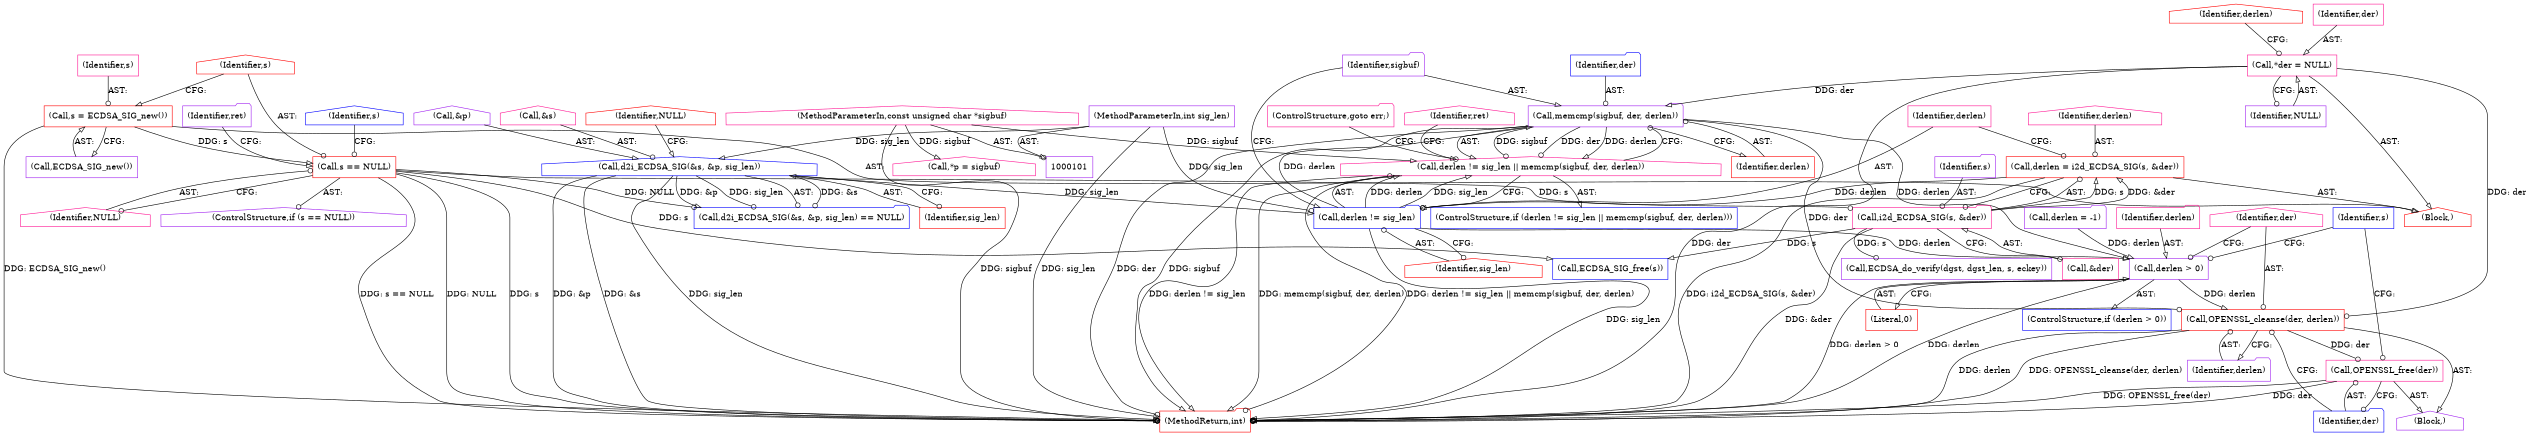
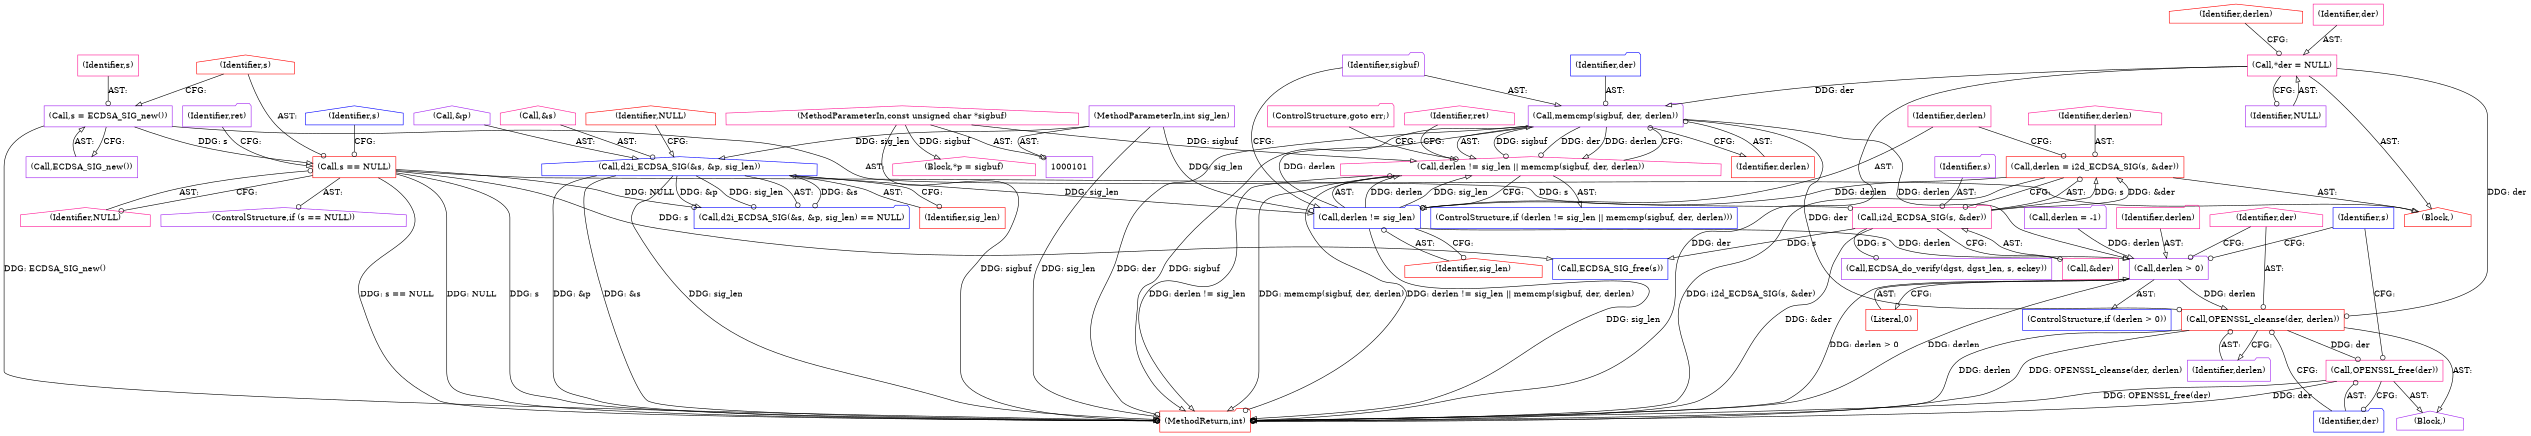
  digraph {
    node [color=deeppink shape=box]
    edge [arrowhead=odot]
    n1 [color=purple label="(Call,memcmp(sigbuf, der, derlen))" shape=folder]
    n2 [label="(Call,derlen != sig_len || memcmp(sigbuf, der, derlen))" shape=house]
    n3 [color=purple label="(Call,derlen > 0)" shape=folder]
    n4 [color=red label="(Call,OPENSSL_cleanse(der, derlen))"]
    n5 [color=red label="(Identifier,derlen)"]
    n6 [color=red label="(MethodReturn,int)" shape=folder]
    n7 [color=blue label="(Call,derlen != sig_len)" shape=folder]
    n8 [color=blue label="(ControlStructure,if (derlen != sig_len || memcmp(sigbuf, der, derlen)))"]
    n9 [color=blue label="(ControlStructure,if (derlen > 0))"]
    n10 [color=red label="(Literal,0)"]
    n11 [label="(Call,OPENSSL_free(der))"]
    n12 [color=purple label="(Block,)" shape=house]
    n13 [color=purple label="(Identifier,derlen)" shape=folder]
    n14 [label="(MethodParameterIn,const unsigned char *sigbuf)" shape=house]
-   n15 [label="(Call,*p = sigbuf)" shape=house]
+   n15 [label="(Block,*p = sigbuf)" shape=house]
    1000101 [color=purple]
    n17 [label="(Call,*der = NULL)"]
    n18 [color=red label="(Block,)" shape=house]
    n19 [color=purple label="(Identifier,NULL)"]
    n20 [color=red label="(Identifier,sig_len)" shape=house]
    n21 [color=red label="(Call,derlen = i2d_ECDSA_SIG(s, &der))"]
    n22 [label="(Call,i2d_ECDSA_SIG(s, &der))" shape=folder]
    n23 [color=purple label="(Call,ECDSA_do_verify(dgst, dgst_len, s, eckey))"]
    n24 [color=blue label="(Call,ECDSA_SIG_free(s))"]
    n25 [label="(Call,&der)"]
    n26 [color=red label="(Call,s == NULL)"]
    n27 [label="(Identifier,NULL)" shape=house]
    n28 [color=blue label="(Call,d2i_ECDSA_SIG(&s, &p, sig_len) == NULL)" shape=folder]
    n29 [color=purple label="(ControlStructure,if (s == NULL))" shape=house]
-   n30 [color=red label="(Call,s = ECDSA_SIG_new())"]
+   n30 [color=purple label="(Call,s = ECDSA_SIG_new())"]
    n31 [color=purple label="(Call,ECDSA_SIG_new())"]
    n32 [color=blue label="(Call,d2i_ECDSA_SIG(&s, &p, sig_len))" shape=house]
    n33 [color=red label="(Identifier,sig_len)"]
    n34 [color=purple label="(MethodParameterIn,int sig_len)"]
    n35 [color=blue label="(Identifier,der)" shape=folder]
    n36 [color=purple label="(Call,&p)" shape=house]
    n37 [label="(Identifier,s)"]
    n38 [color=purple label="(Call,derlen = -1)" shape=folder]
    n39 [color=blue label="(Identifier,der)" shape=folder]
    n40 [color=purple label="(Identifier,sigbuf)" shape=folder]
    n41 [label="(ControlStructure,goto err;)" shape=folder]
    n42 [color=red label="(Identifier,derlen)" shape=house]
    n43 [label="(Identifier,derlen)"]
    n44 [label="(Identifier,derlen)" shape=house]
    n45 [label="(Call,&s)" shape=house]
    n46 [label="(Identifier,derlen)" shape=folder]
    n47 [color=blue label="(Identifier,s)" shape=house]
    n48 [color=purple label="(Identifier,s)" shape=folder]
    n49 [color=purple label="(Identifier,ret)" shape=folder]
    n50 [label="(Identifier,der)"]
    n51 [color=red label="(Identifier,s)" shape=house]
    n52 [label="(Identifier,der)" shape=house]
    n53 [label="(Identifier,ret)" shape=house]
    n54 [color=blue label="(Identifier,s)"]
    n55 [color=red label="(Identifier,NULL)" shape=house]
    n1 -> n2 [arrowhead=onormal label="AST: "]
    n1 -> n2 [label="DDG: sigbuf"]
    n1 -> n2 [label="DDG: der"]
    n1 -> n2 [arrowhead=onormal label="DDG: derlen"]
    n1 -> n3 [arrowhead=onormal label="DDG: derlen"]
    n1 -> n4 [label="DDG: der"]
    n1 -> n5 [arrowhead=onormal label="CFG: "]
    n1 -> n6 [label="DDG: der"]
    n1 -> n6 [arrowhead=onormal label="DDG: sigbuf"]
    n2 -> n1 [label="CFG: "]
    n2 -> n6 [label="DDG: derlen != sig_len || memcmp(sigbuf, der, derlen)"]
    n2 -> n6 [arrowhead=onormal label="DDG: derlen != sig_len"]
    n2 -> n6 [arrowhead=onormal label="DDG: memcmp(sigbuf, der, derlen)"]
    n2 -> n7 [arrowhead=onormal label="CFG: "]
    n2 -> n8 [arrowhead=onormal label="AST: "]
    n3 -> n4 [arrowhead=onormal label="DDG: derlen"]
    n3 -> n6 [label="DDG: derlen > 0"]
    n3 -> n6 [arrowhead=onormal label="DDG: derlen"]
    n3 -> n9 [arrowhead=onormal label="AST: "]
    n3 -> n10 [arrowhead=onormal label="CFG: "]
    n4 -> n6 [label="DDG: derlen"]
    n4 -> n6 [label="DDG: OPENSSL_cleanse(der, derlen)"]
    n4 -> n11 [label="DDG: der"]
    n4 -> n12 [arrowhead=onormal label="AST: "]
    n4 -> n13 [arrowhead=onormal label="CFG: "]
    n5 -> n1 [label="AST: "]
    n7 -> n1 [arrowhead=onormal label="DDG: derlen"]
    n7 -> n2 [label="AST: "]
    n7 -> n2 [arrowhead=onormal label="DDG: derlen"]
    n7 -> n2 [arrowhead=onormal label="DDG: sig_len"]
    n7 -> n3 [arrowhead=onormal label="DDG: derlen"]
    n7 -> n6 [arrowhead=onormal label="DDG: sig_len"]
    n7 -> n20 [label="CFG: "]
    n10 -> n3 [arrowhead=onormal label="AST: "]
    n11 -> n6 [label="DDG: OPENSSL_free(der)"]
    n11 -> n6 [label="DDG: der"]
    n11 -> n12 [arrowhead=onormal label="AST: "]
    n11 -> n35 [label="CFG: "]
    n13 -> n4 [label="AST: "]
    n14 -> n2 [arrowhead=onormal label="DDG: sigbuf"]
    n14 -> n6 [label="DDG: sigbuf"]
    n14 -> n15 [arrowhead=onormal label="DDG: sigbuf"]
    n14 -> 1000101 [label="AST: "]
    n17 -> n1 [arrowhead=onormal label="DDG: der"]
    n17 -> n4 [label="DDG: der"]
    n17 -> n6 [arrowhead=onormal label="DDG: der"]
    n17 -> n18 [arrowhead=onormal label="AST: "]
    n17 -> n19 [label="CFG: "]
    n19 -> n17 [arrowhead=onormal label="AST: "]
    n20 -> n7 [label="AST: "]
    n21 -> n6 [label="DDG: i2d_ECDSA_SIG(s, &der)"]
    n21 -> n7 [label="DDG: derlen"]
    n21 -> n18 [arrowhead=onormal label="AST: "]
    n21 -> n22 [label="CFG: "]
    n22 -> n6 [arrowhead=onormal label="DDG: &der"]
    n22 -> n21 [label="AST: "]
    n22 -> n21 [arrowhead=onormal label="DDG: s"]
    n22 -> n21 [arrowhead=onormal label="DDG: &der"]
    n22 -> n23 [label="DDG: s"]
    n22 -> n24 [arrowhead=onormal label="DDG: s"]
    n22 -> n25 [label="CFG: "]
    n25 -> n22 [arrowhead=onormal label="AST: "]
    n26 -> n6 [arrowhead=onormal label="DDG: s == NULL"]
    n26 -> n6 [label="DDG: NULL"]
    n26 -> n6 [arrowhead=onormal label="DDG: s"]
    n26 -> n22 [label="DDG: s"]
    n26 -> n24 [arrowhead=onormal label="DDG: s"]
    n26 -> n27 [label="CFG: "]
    n26 -> n28 [label="DDG: NULL"]
    n26 -> n29 [label="AST: "]
    n27 -> n26 [label="AST: "]
    n30 -> n6 [label="DDG: ECDSA_SIG_new()"]
    n30 -> n18 [arrowhead=onormal label="AST: "]
    n30 -> n26 [arrowhead=onormal label="DDG: s"]
    n30 -> n31 [arrowhead=onormal label="CFG: "]
    n31 -> n30 [arrowhead=onormal label="AST: "]
    n32 -> n6 [label="DDG: &p"]
    n32 -> n6 [label="DDG: &s"]
    n32 -> n6 [arrowhead=onormal label="DDG: sig_len"]
    n32 -> n7 [arrowhead=onormal label="DDG: sig_len"]
    n32 -> n28 [label="AST: "]
    n32 -> n28 [label="DDG: &s"]
    n32 -> n28 [arrowhead=onormal label="DDG: &p"]
    n32 -> n28 [label="DDG: sig_len"]
    n32 -> n33 [label="CFG: "]
    n33 -> n32 [arrowhead=onormal label="AST: "]
    n34 -> n6 [arrowhead=onormal label="DDG: sig_len"]
    n34 -> n7 [label="DDG: sig_len"]
    n34 -> 1000101 [arrowhead=onormal label="AST: "]
    n34 -> n32 [arrowhead=onormal label="DDG: sig_len"]
    n35 -> n4 [label="CFG: "]
    n35 -> n11 [label="AST: "]
    n36 -> n32 [arrowhead=onormal label="AST: "]
    n37 -> n30 [label="AST: "]
    n38 -> n3 [arrowhead=onormal label="DDG: derlen"]
    n39 -> n1 [label="AST: "]
    n40 -> n1 [arrowhead=onormal label="AST: "]
    n40 -> n7 [arrowhead=onormal label="CFG: "]
    n41 -> n2 [label="CFG: "]
    n42 -> n17 [label="CFG: "]
    n43 -> n7 [label="AST: "]
    n43 -> n21 [label="CFG: "]
    n44 -> n21 [label="AST: "]
    n45 -> n32 [label="AST: "]
    n46 -> n3 [arrowhead=onormal label="AST: "]
    n47 -> n26 [label="CFG: "]
    n48 -> n22 [label="AST: "]
    n49 -> n26 [arrowhead=onormal label="CFG: "]
    n50 -> n17 [arrowhead=onormal label="AST: "]
    n51 -> n26 [label="AST: "]
    n51 -> n30 [arrowhead=onormal label="CFG: "]
    n52 -> n3 [label="CFG: "]
    n52 -> n4 [label="AST: "]
    n53 -> n2 [arrowhead=onormal label="CFG: "]
    n54 -> n3 [label="CFG: "]
    n54 -> n11 [label="CFG: "]
    n55 -> n32 [arrowhead=onormal label="CFG: "]
  }
